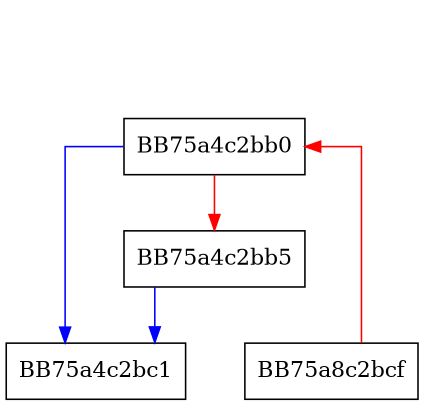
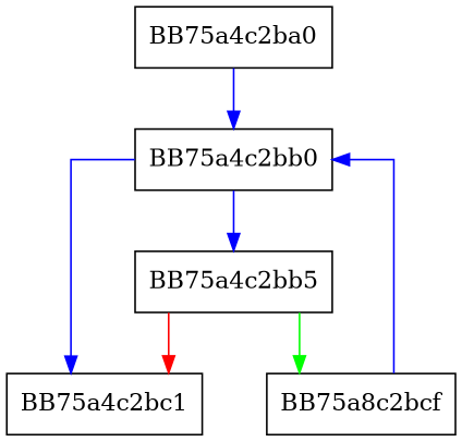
  digraph {
    splines=ortho
    node [shape=box]
    edge [color=blue]
+   BB75a4c2ba0
    BB75a4c2bb0
    BB75a4c2bc1
    BB75a4c2bb5
    n5 [label=BB75a8c2bcf]
+   BB75a4c2ba0 -> BB75a4c2bb0
    BB75a4c2bb0 -> BB75a4c2bc1
-   BB75a4c2bb0 -> BB75a4c2bb5 [color=red]
-   BB75a4c2bb5 -> BB75a4c2bc1
-   n5 -> BB75a4c2bb0 [color=red]
+   BB75a4c2bb0 -> BB75a4c2bb5
+   BB75a4c2bb5 -> BB75a4c2bc1 [color=red]
+   BB75a4c2bb5 -> n5 [color=green]
+   n5 -> BB75a4c2bb0
  }
